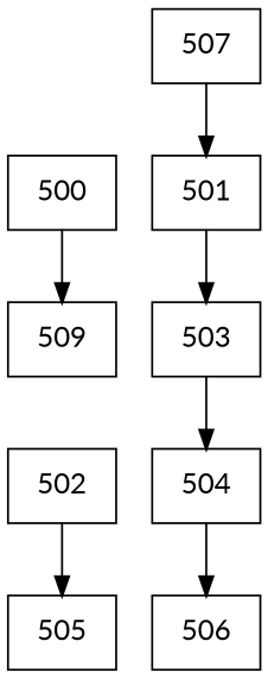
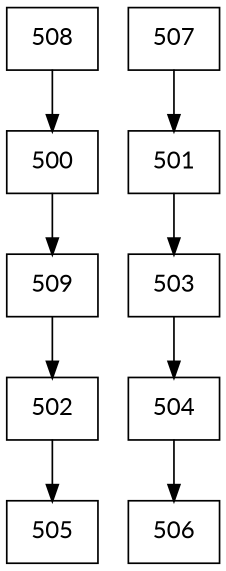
  digraph {
    fontname=Lato
    node [fontname=Lato shape=record]
    edge [fontname=Lato]
+   n1 [label="{508}"]
    n2 [label="{500}"]
    n3 [label="{509}"]
    n4 [label="{502}"]
    n5 [label="{505}"]
    n6 [label="{507}"]
    n7 [label="{501}"]
    n8 [label="{503}"]
    n9 [label="{504}"]
    n10 [label="{506}"]
+   n1 -> n2
    n2 -> n3
+   n3 -> n4
    n4 -> n5
    n6 -> n7
    n7 -> n8
    n8 -> n9
    n9 -> n10
  }
